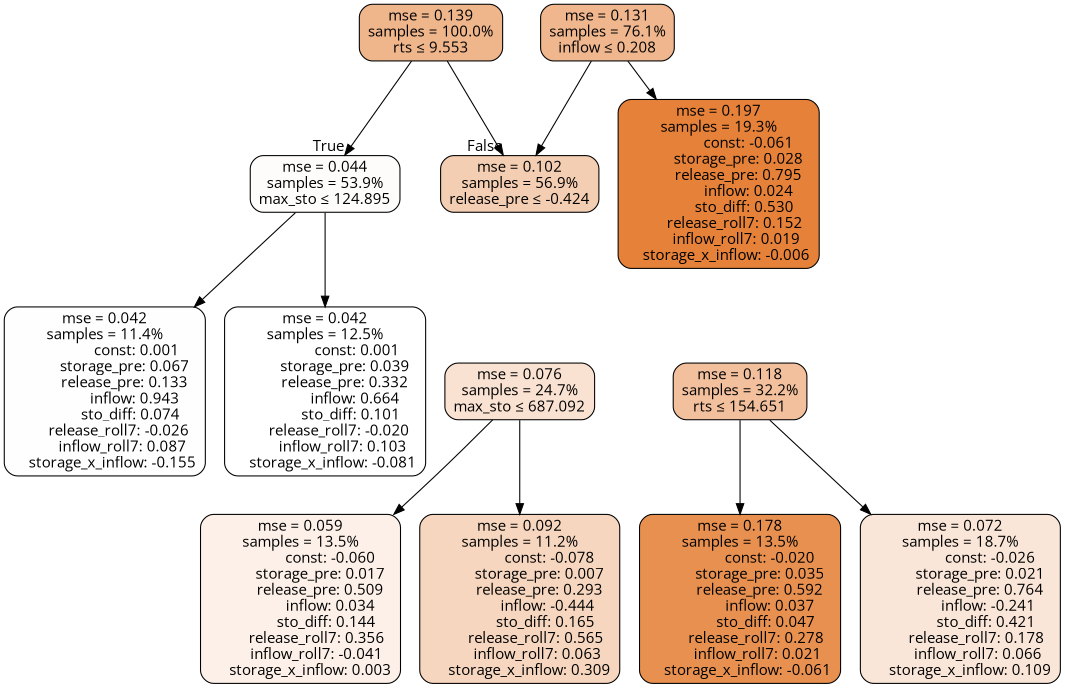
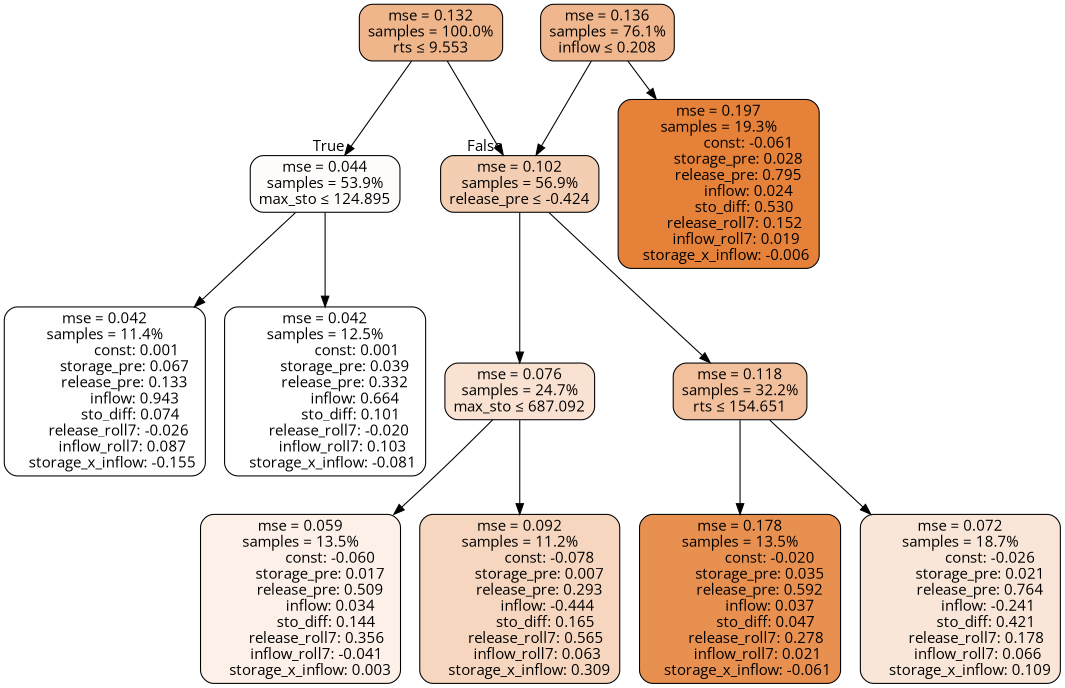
  digraph {
    fontname="Open Sans"
    node [color=black fontname="Open Sans" shape=rectangle style="filled, rounded"]
    edge [fontname="Open Sans"]
-   n1 [fillcolor="#efb58b" label="mse = 0.139\nsamples = 100.0%\nrts &le; 9.553"]
+   n1 [fillcolor="#efb58b" label="mse = 0.132\nsamples = 100.0%\nrts &le; 9.553"]
    n2 [fillcolor="#fefcfb" label="mse = 0.044\nsamples = 53.9%\nmax_sto &le; 124.895"]
    n3 [fillcolor="#f4ceb2" label="mse = 0.102\nsamples = 56.9%\nrelease_pre &le; -0.424"]
    n4 [fillcolor="#fefefe" label="mse = 0.042\nsamples = 11.4%\n                const: 0.001\n          storage_pre: 0.067\n          release_pre: 0.133\n               inflow: 0.943\n             sto_diff: 0.074\n       release_roll7: -0.026\n         inflow_roll7: 0.087\n    storage_x_inflow: -0.155"]
    n5 [fillcolor="#ffffff" label="mse = 0.042\nsamples = 12.5%\n                const: 0.001\n          storage_pre: 0.039\n          release_pre: 0.332\n               inflow: 0.664\n             sto_diff: 0.101\n       release_roll7: -0.020\n         inflow_roll7: 0.103\n    storage_x_inflow: -0.081"]
-   n6 [fillcolor="#f0b68d" label="mse = 0.131\nsamples = 76.1%\ninflow &le; 0.208"]
+   n6 [fillcolor="#f0b68d" label="mse = 0.136\nsamples = 76.1%\ninflow &le; 0.208"]
    n7 [fillcolor="#e58139" label="mse = 0.197\nsamples = 19.3%\n               const: -0.061\n          storage_pre: 0.028\n          release_pre: 0.795\n               inflow: 0.024\n             sto_diff: 0.530\n        release_roll7: 0.152\n         inflow_roll7: 0.019\n    storage_x_inflow: -0.006"]
    n8 [fillcolor="#f9e2d2" label="mse = 0.076\nsamples = 24.7%\nmax_sto &le; 687.092"]
    n9 [fillcolor="#f2c09d" label="mse = 0.118\nsamples = 32.2%\nrts &le; 154.651"]
    n10 [fillcolor="#fcf0e8" label="mse = 0.059\nsamples = 13.5%\n               const: -0.060\n          storage_pre: 0.017\n          release_pre: 0.509\n               inflow: 0.034\n             sto_diff: 0.144\n        release_roll7: 0.356\n        inflow_roll7: -0.041\n     storage_x_inflow: 0.003"]
    n11 [fillcolor="#f6d6be" label="mse = 0.092\nsamples = 11.2%\n               const: -0.078\n          storage_pre: 0.007\n          release_pre: 0.293\n              inflow: -0.444\n             sto_diff: 0.165\n        release_roll7: 0.565\n         inflow_roll7: 0.063\n     storage_x_inflow: 0.309"]
    n12 [fillcolor="#e89050" label="mse = 0.178\nsamples = 13.5%\n               const: -0.020\n          storage_pre: 0.035\n          release_pre: 0.592\n               inflow: 0.037\n             sto_diff: 0.047\n        release_roll7: 0.278\n         inflow_roll7: 0.021\n    storage_x_inflow: -0.061"]
    n13 [fillcolor="#f9e6d8" label="mse = 0.072\nsamples = 18.7%\n               const: -0.026\n          storage_pre: 0.021\n          release_pre: 0.764\n              inflow: -0.241\n             sto_diff: 0.421\n        release_roll7: 0.178\n         inflow_roll7: 0.066\n     storage_x_inflow: 0.109"]
    n1 -> n2 [headlabel=True labelangle=45 labeldistance=2.5]
    n1 -> n3 [headlabel=False labelangle=-45 labeldistance=2.5]
    n2 -> n4
    n2 -> n5
+   n3 -> n8
+   n3 -> n9
    n6 -> n3
    n6 -> n7
    n8 -> n10
    n8 -> n11
    n9 -> n12
    n9 -> n13
  }
